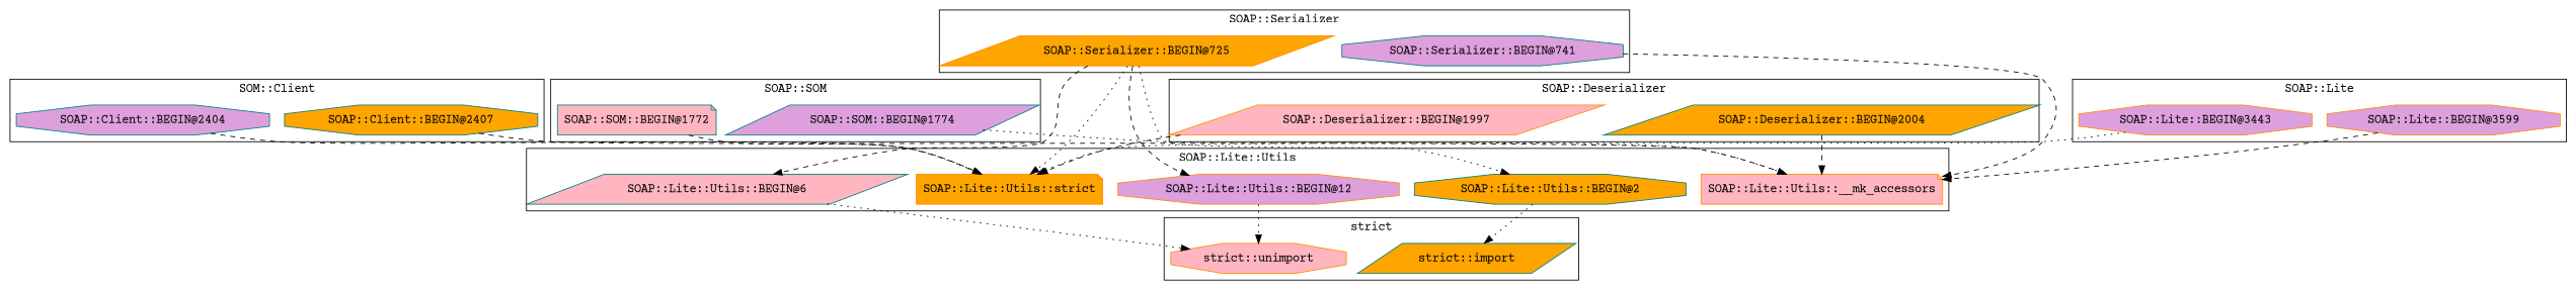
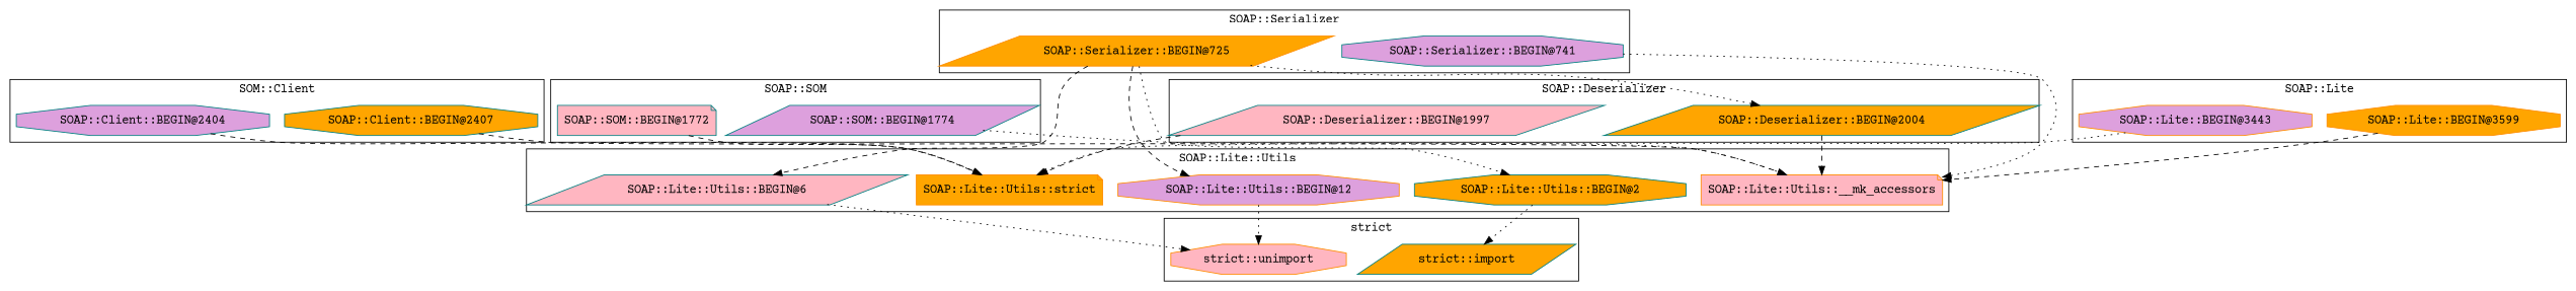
  digraph {
    fontname="Courier Prime"
    node [color=teal fillcolor=orange fontname="Courier Prime" shape=octagon style=filled]
    edge [fontname="Courier Prime" style=dashed]
    "SOAP::Client::BEGIN@2407"
    "SOAP::Client::BEGIN@2404" [fillcolor=plum]
    "SOAP::SOM::BEGIN@1774" [fillcolor=plum shape=parallelogram]
    "SOAP::SOM::BEGIN@1772" [fillcolor=lightpink shape=note]
    "strict::import" [shape=parallelogram]
    "strict::unimport" [color=darkorange fillcolor=lightpink]
    "SOAP::Lite::Utils::BEGIN@12" [color=darkorange fillcolor=plum]
    "SOAP::Lite::Utils::BEGIN@2"
    "SOAP::Lite::Utils::BEGIN@6" [fillcolor=lightpink shape=parallelogram]
    "SOAP::Lite::Utils::__mk_accessors" [color=darkorange fillcolor=lightpink shape=note]
    n11 [color=darkorange label="SOAP::Lite::Utils::strict" shape=note]
-   "SOAP::Deserializer::BEGIN@1997" [color=darkorange fillcolor=lightpink shape=parallelogram]
+   "SOAP::Deserializer::BEGIN@1997" [fillcolor=lightpink shape=parallelogram]
    "SOAP::Deserializer::BEGIN@2004" [shape=parallelogram]
-   "SOAP::Lite::BEGIN@3599" [color=darkorange fillcolor=plum]
+   "SOAP::Lite::BEGIN@3599" [color=darkorange]
    "SOAP::Lite::BEGIN@3443" [color=darkorange fillcolor=plum]
    "SOAP::Serializer::BEGIN@725" [color=darkorange shape=parallelogram]
    "SOAP::Serializer::BEGIN@741" [fillcolor=plum]
    subgraph cluster_1 {
      label="SOM::Client"
      "SOAP::Client::BEGIN@2407"
      "SOAP::Client::BEGIN@2404"
    }
    subgraph cluster_2 {
      label="SOAP::SOM"
      "SOAP::SOM::BEGIN@1774"
      "SOAP::SOM::BEGIN@1772"
    }
    subgraph cluster_3 {
      label="strict"
      "strict::import"
      "strict::unimport"
    }
    subgraph cluster_4 {
      label="SOAP::Lite::Utils"
      "SOAP::Lite::Utils::BEGIN@12"
      "SOAP::Lite::Utils::BEGIN@2"
      "SOAP::Lite::Utils::BEGIN@6"
      "SOAP::Lite::Utils::__mk_accessors"
      n11
    }
    subgraph cluster_5 {
      label="SOAP::Deserializer"
      "SOAP::Deserializer::BEGIN@1997"
      "SOAP::Deserializer::BEGIN@2004"
    }
    subgraph cluster_6 {
      label="SOAP::Lite"
      "SOAP::Lite::BEGIN@3599"
      "SOAP::Lite::BEGIN@3443"
    }
    subgraph cluster_7 {
      label="SOAP::Serializer"
      "SOAP::Serializer::BEGIN@725"
      "SOAP::Serializer::BEGIN@741"
    }
    "SOAP::Client::BEGIN@2407" -> "SOAP::Lite::Utils::__mk_accessors"
    "SOAP::Client::BEGIN@2404" -> n11
    "SOAP::SOM::BEGIN@1774" -> "SOAP::Lite::Utils::__mk_accessors" [style=dotted]
    "SOAP::SOM::BEGIN@1772" -> n11
    "SOAP::Lite::Utils::BEGIN@12" -> "strict::unimport" [style=dotted]
    "SOAP::Lite::Utils::BEGIN@2" -> "strict::import" [style=dotted]
    "SOAP::Lite::Utils::BEGIN@6" -> "strict::unimport" [style=dotted]
    "SOAP::Deserializer::BEGIN@1997" -> n11
    "SOAP::Deserializer::BEGIN@2004" -> "SOAP::Lite::Utils::__mk_accessors"
    "SOAP::Lite::BEGIN@3599" -> "SOAP::Lite::Utils::__mk_accessors"
    "SOAP::Lite::BEGIN@3443" -> n11 [style=dotted]
    "SOAP::Serializer::BEGIN@725" -> "SOAP::Lite::Utils::BEGIN@12"
    "SOAP::Serializer::BEGIN@725" -> "SOAP::Lite::Utils::BEGIN@2" [style=dotted]
    "SOAP::Serializer::BEGIN@725" -> "SOAP::Lite::Utils::BEGIN@6"
-   "SOAP::Serializer::BEGIN@725" -> n11 [style=dotted]
-   "SOAP::Serializer::BEGIN@741" -> "SOAP::Lite::Utils::__mk_accessors"
+   "SOAP::Serializer::BEGIN@725" -> "SOAP::Deserializer::BEGIN@2004" [style=dotted]
+   "SOAP::Serializer::BEGIN@741" -> "SOAP::Lite::Utils::__mk_accessors" [style=dotted]
  }
